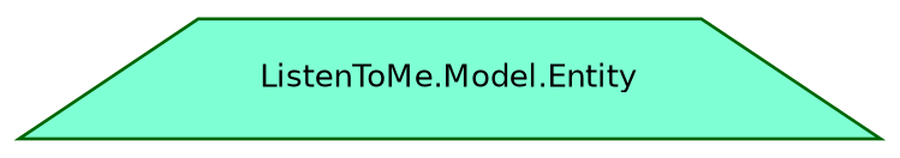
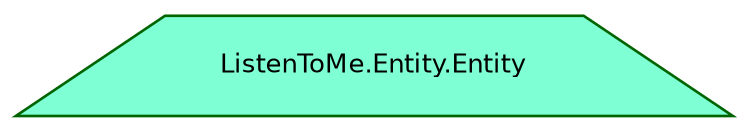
  digraph {
    rankdir=LR
-   n1 [color=darkgreen fillcolor=aquamarine fontname=Helvetica fontsize=10 height=0.2 label="ListenToMe.Model.Entity" shape=trapezium style=filled width=0.4]
+   n1 [color=darkgreen fillcolor=aquamarine fontname=Helvetica fontsize=10 height=0.2 label="ListenToMe.Entity.Entity" shape=trapezium style=filled width=0.4]
  }
